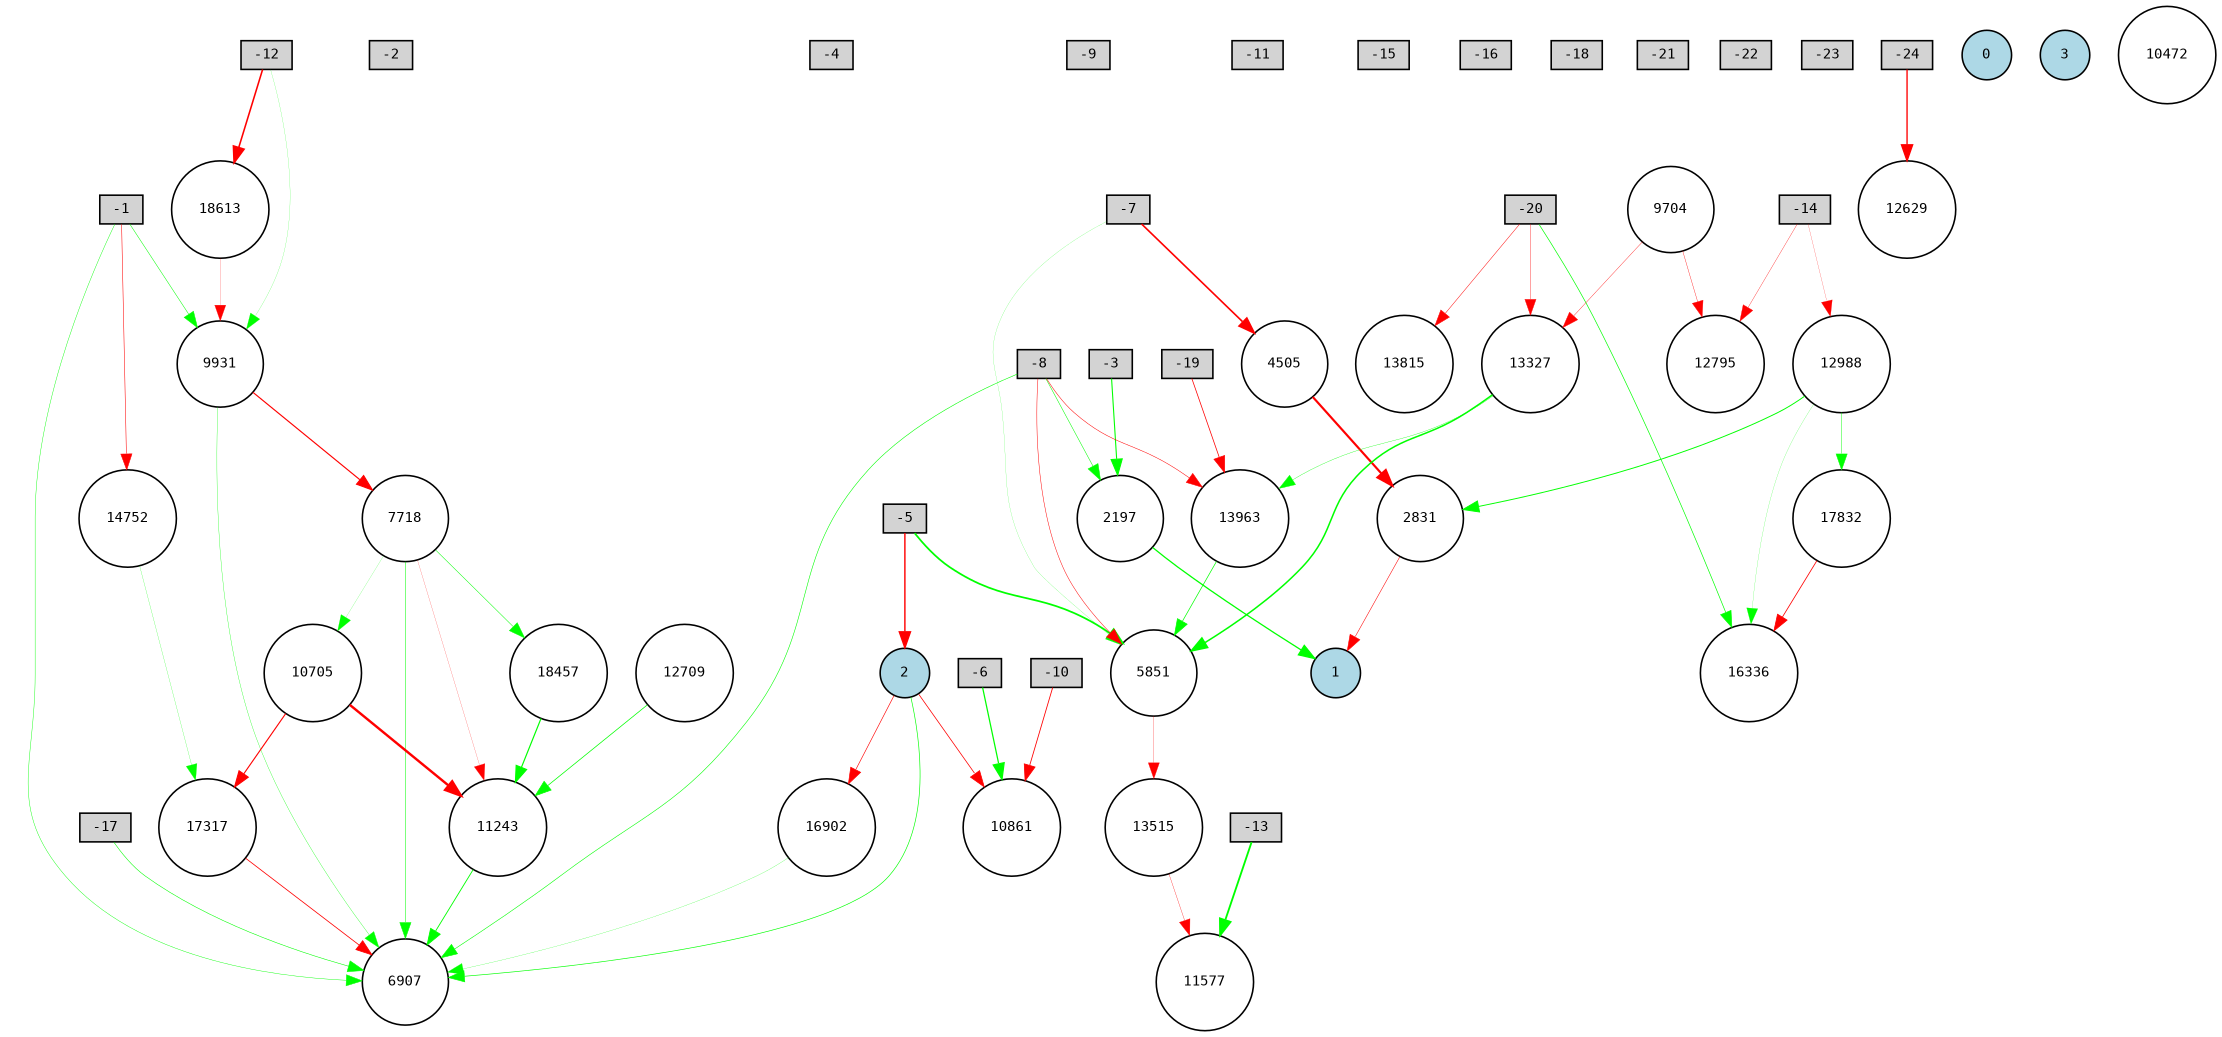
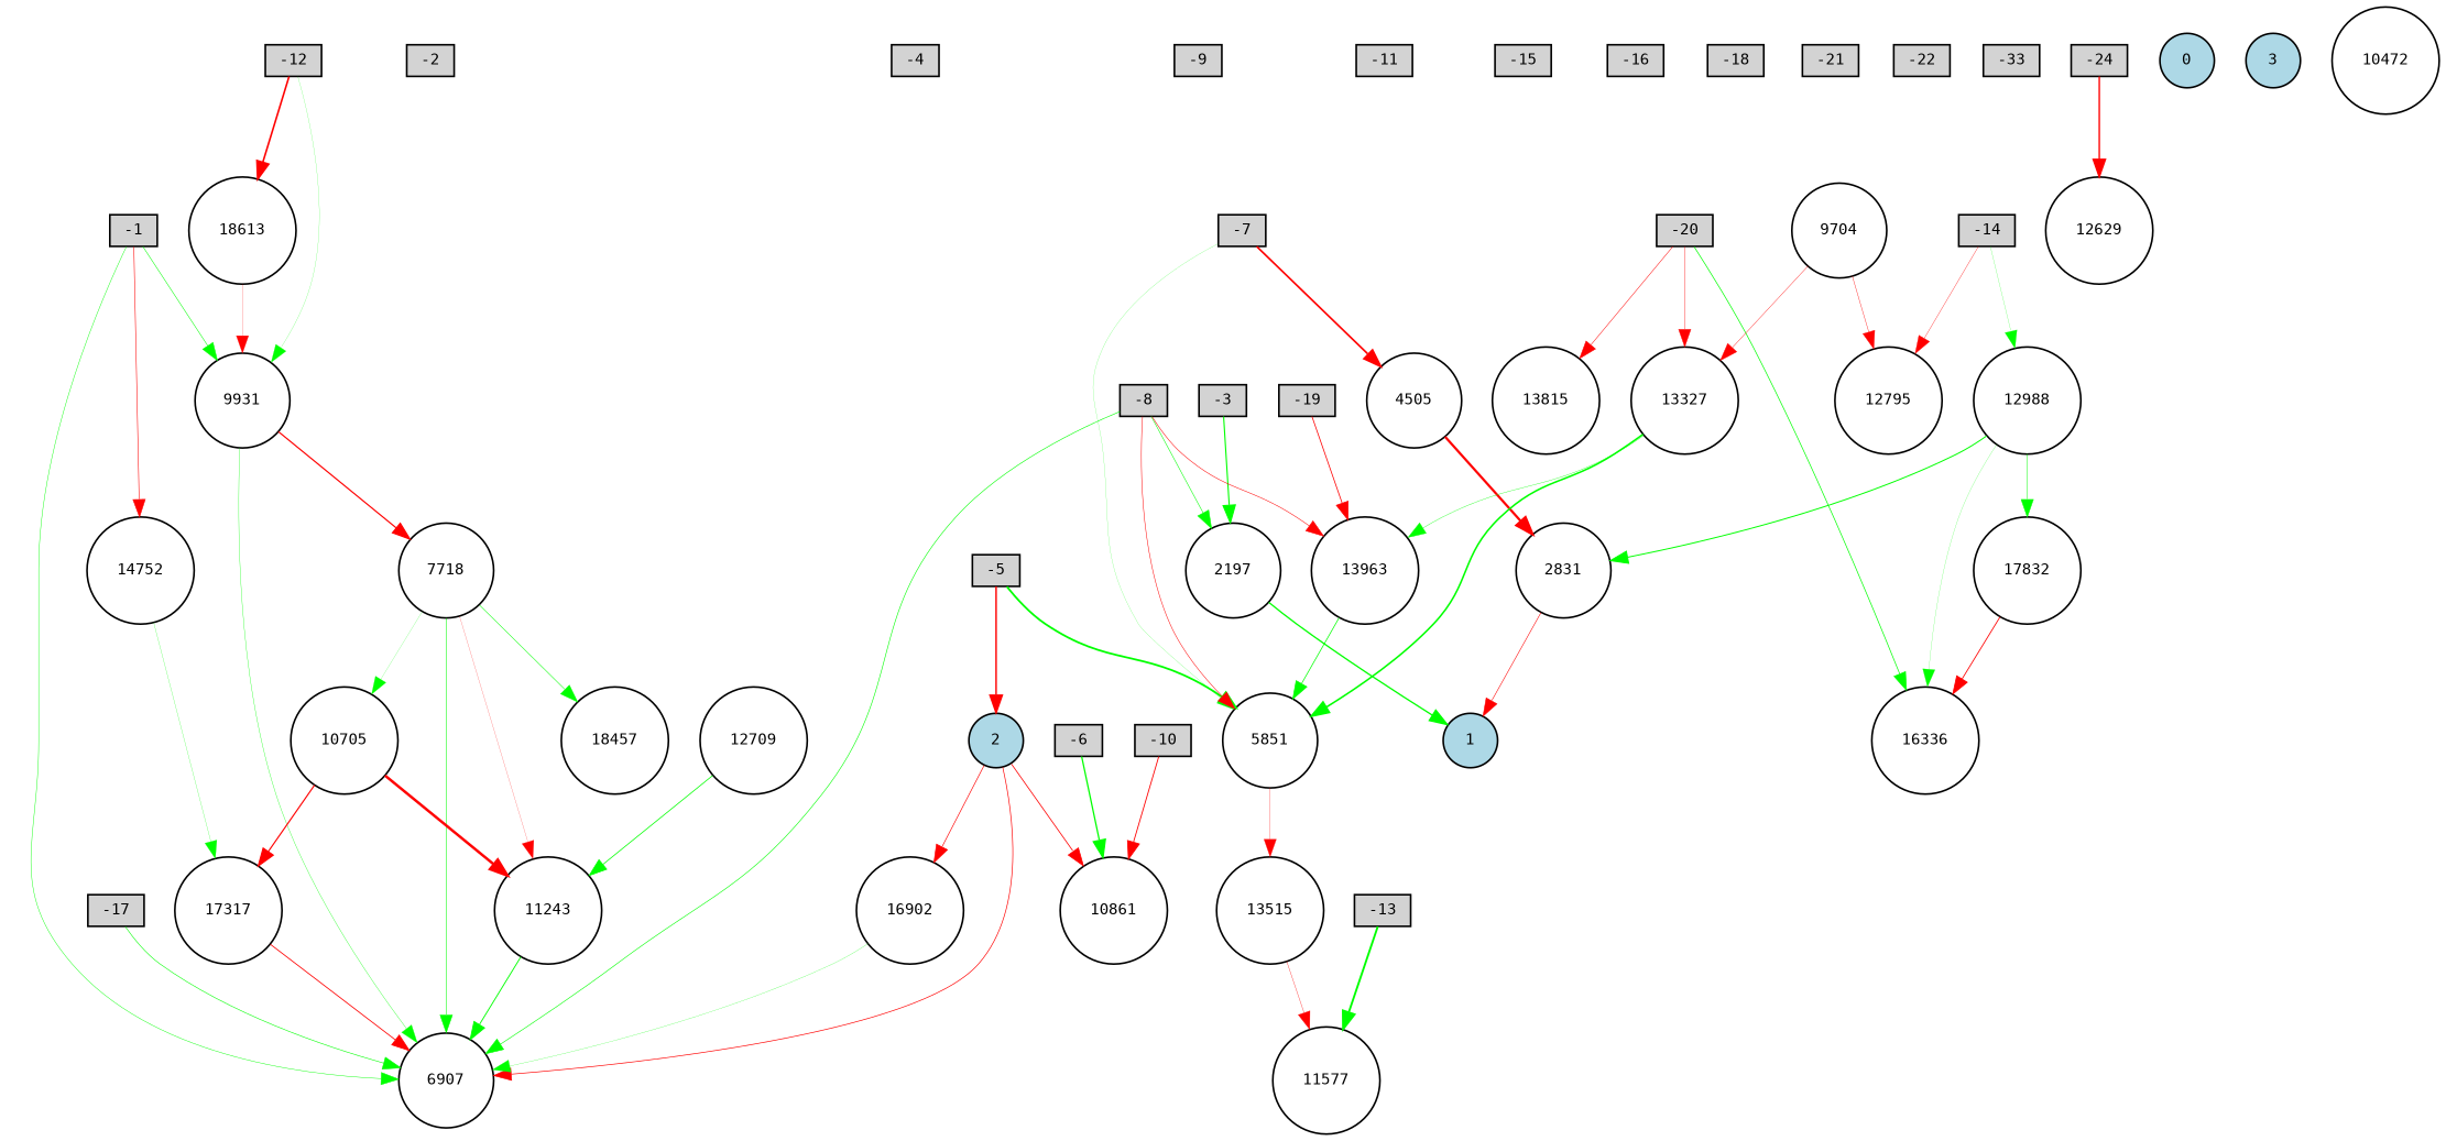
  digraph {
    fontname="DejaVu Sans Mono"
    node [fillcolor=white fontname="DejaVu Sans Mono" fontsize=9 shape=circle style=filled]
    edge [color=green fontname="DejaVu Sans Mono" style=solid]
    -1 [fillcolor=lightgray height=0.2 shape=box width=0.2]
    14752 [height=0.2 width=0.2]
    9931 [height=0.2 width=0.2]
    n4 [height=0.2 label=6907 width=0.2]
    17317 [height=0.2 width=0.2]
    7718 [height=0.2 width=0.2]
    -2 [fillcolor=lightgray height=0.2 shape=box width=0.2]
    -3 [fillcolor=lightgray height=0.2 shape=box width=0.2]
    2197 [height=0.2 width=0.2]
    1 [fillcolor=lightblue height=0.2 width=0.2]
    -4 [fillcolor=lightgray height=0.2 shape=box width=0.2]
    -5 [fillcolor=lightgray height=0.2 shape=box width=0.2]
    2 [fillcolor=lightblue height=0.2 width=0.2]
    5851 [height=0.2 width=0.2]
    10861 [height=0.2 width=0.2]
    n16 [height=0.2 label=16902 width=0.2]
    13515 [height=0.2 width=0.2]
    -6 [fillcolor=lightgray height=0.2 shape=box width=0.2]
    -7 [fillcolor=lightgray height=0.2 shape=box width=0.2]
    4505 [height=0.2 width=0.2]
    2831 [height=0.2 width=0.2]
    -8 [fillcolor=lightgray height=0.2 shape=box width=0.2]
    13963 [height=0.2 width=0.2]
    -9 [fillcolor=lightgray height=0.2 shape=box width=0.2]
    -10 [fillcolor=lightgray height=0.2 shape=box width=0.2]
    -11 [fillcolor=lightgray height=0.2 shape=box width=0.2]
    -12 [fillcolor=lightgray height=0.2 shape=box width=0.2]
    18613 [height=0.2 width=0.2]
    -13 [fillcolor=lightgray height=0.2 shape=box width=0.2]
    11577 [height=0.2 width=0.2]
    -14 [fillcolor=lightgray height=0.2 shape=box width=0.2]
    12988 [height=0.2 width=0.2]
    12795 [height=0.2 width=0.2]
    16336 [height=0.2 width=0.2]
    17832 [height=0.2 width=0.2]
    -15 [fillcolor=lightgray height=0.2 shape=box width=0.2]
    -16 [fillcolor=lightgray height=0.2 shape=box width=0.2]
    -17 [fillcolor=lightgray height=0.2 shape=box width=0.2]
    -18 [fillcolor=lightgray height=0.2 shape=box width=0.2]
    -19 [fillcolor=lightgray height=0.2 shape=box width=0.2]
    -20 [fillcolor=lightgray height=0.2 shape=box width=0.2]
    13815 [height=0.2 width=0.2]
    13327 [height=0.2 width=0.2]
    9704 [height=0.2 width=0.2]
    -21 [fillcolor=lightgray height=0.2 shape=box width=0.2]
    -22 [fillcolor=lightgray height=0.2 shape=box width=0.2]
-   -23 [fillcolor=lightgray height=0.2 shape=box width=0.2]
+   -23 [fillcolor=lightgray height=0.2 shape=box width=0.2 label=-33]
    -24 [fillcolor=lightgray height=0.2 shape=box width=0.2]
    12629 [height=0.2 width=0.2]
    0 [fillcolor=lightblue height=0.2 width=0.2]
    3 [fillcolor=lightblue height=0.2 width=0.2]
    18457 [height=0.2 width=0.2]
    11243 [height=0.2 width=0.2]
    12709 [height=0.2 width=0.2]
    10705 [height=0.2 width=0.2]
    10472 [height=0.2 width=0.2]
    -1 -> 14752 [color=red penwidth=0.3339849323881534]
    -1 -> 9931 [penwidth=0.313515728734596]
    -1 -> n4 [penwidth=0.26324771573175754]
    14752 -> 17317 [penwidth=0.1370052903490191]
    9931 -> n4 [penwidth=0.2031467115558811]
    9931 -> 7718 [color=red penwidth=0.7233804083212177]
    17317 -> n4 [color=red penwidth=0.49609121435292314]
    7718 -> n4 [penwidth=0.322800998471934]
    7718 -> 18457 [penwidth=0.3163673997225962]
    7718 -> 11243 [color=red penwidth=0.11010713135767082]
    7718 -> 10705 [penwidth=0.10118334938313457]
    -3 -> 2197 [penwidth=0.6761038545513146]
    2197 -> 1 [penwidth=0.7964877281227616]
    -5 -> 2 [color=red penwidth=0.8906168308378819]
    -5 -> 5851 [penwidth=1.098440802645128]
-   2 -> n4 [penwidth=0.4061766863428008]
+   2 -> n4 [color=red penwidth=0.4061766863428008]
    2 -> 10861 [color=red penwidth=0.4743586447305239]
    2 -> n16 [color=red penwidth=0.3992439680768296]
    5851 -> 13515 [color=red penwidth=0.16169891205498457]
    n16 -> n4 [penwidth=0.13550813982636828]
    13515 -> 11577 [color=red penwidth=0.198251128949248]
    -6 -> 10861 [penwidth=0.781708793140848]
    -7 -> 5851 [penwidth=0.10207211386010098]
    -7 -> 4505 [color=red penwidth=1.0285091998201228]
    4505 -> 2831 [color=red penwidth=1.3509695309201266]
    2831 -> 1 [color=red penwidth=0.33534245260593687]
    -8 -> n4 [penwidth=0.3579988595415199]
    -8 -> 2197 [penwidth=0.325285217602261]
    -8 -> 5851 [color=red penwidth=0.3023117748086419]
    -8 -> 13963 [color=red penwidth=0.31503528859502494]
    13963 -> 5851 [penwidth=0.44195247254783354]
    -10 -> 10861 [color=red penwidth=0.5248348388952221]
    -12 -> 9931 [penwidth=0.10799912995098218]
    -12 -> 18613 [color=red penwidth=0.9832590956291145]
    18613 -> 9931 [color=red penwidth=0.12211424525977094]
    -13 -> 11577 [penwidth=1.1551833157798317]
-   -14 -> 12988 [color=red penwidth=0.12085282033811405]
+   -14 -> 12988 [penwidth=0.12085282033811405]
    -14 -> 12795 [color=red penwidth=0.20364074309529562]
    12988 -> 2831 [penwidth=0.5998791918799402]
    12988 -> 16336 [penwidth=0.11432982676727865]
    12988 -> 17832 [penwidth=0.2857526446989863]
    17832 -> 16336 [color=red penwidth=0.5040429559240678]
    -17 -> n4 [penwidth=0.342269936639913]
    -19 -> 13963 [color=red penwidth=0.4711663490346254]
    -20 -> 16336 [penwidth=0.4287135707110311]
    -20 -> 13815 [color=red penwidth=0.2968155491033455]
    -20 -> 13327 [color=red penwidth=0.2279481349023212]
    13327 -> 5851 [penwidth=0.9563628022859705]
    13327 -> 13963 [penwidth=0.21283029906597678]
    9704 -> 12795 [color=red penwidth=0.22454129394340683]
    9704 -> 13327 [color=red penwidth=0.22069764498345773]
    -24 -> 12629 [color=red penwidth=0.8490051568727363]
-   18457 -> 11243 [penwidth=0.7403135603287758]
    11243 -> n4 [penwidth=0.5501607088406236]
    12709 -> 11243 [penwidth=0.45656873677303356]
    10705 -> 17317 [color=red penwidth=0.6991763741079767]
    10705 -> 11243 [color=red penwidth=1.5148306724904206]
  }
